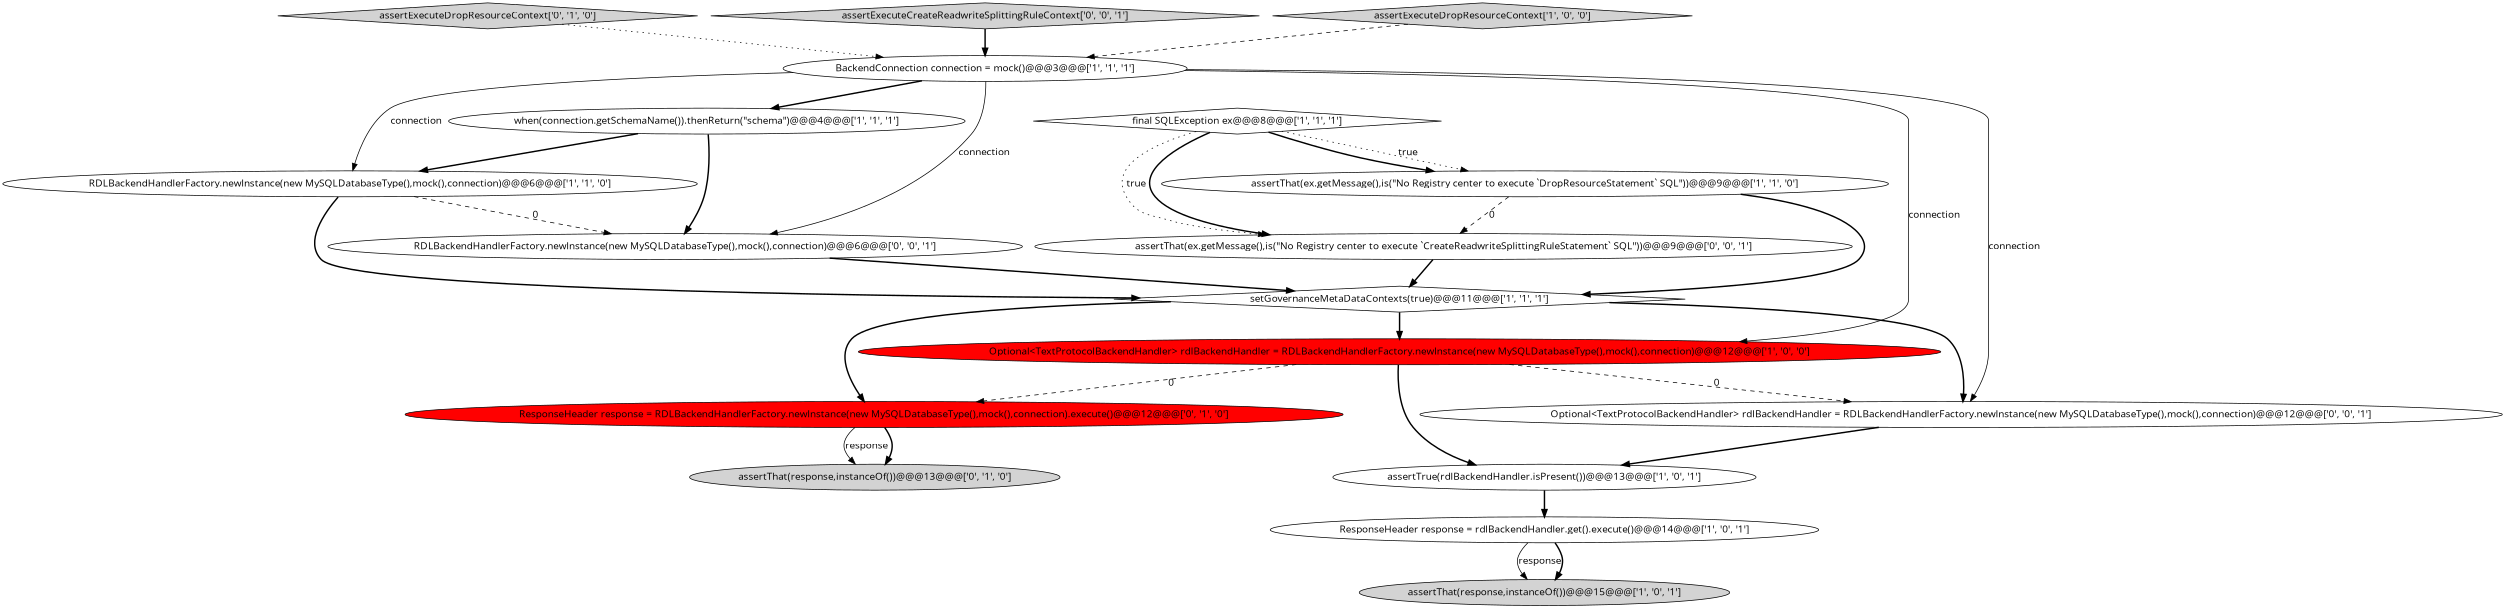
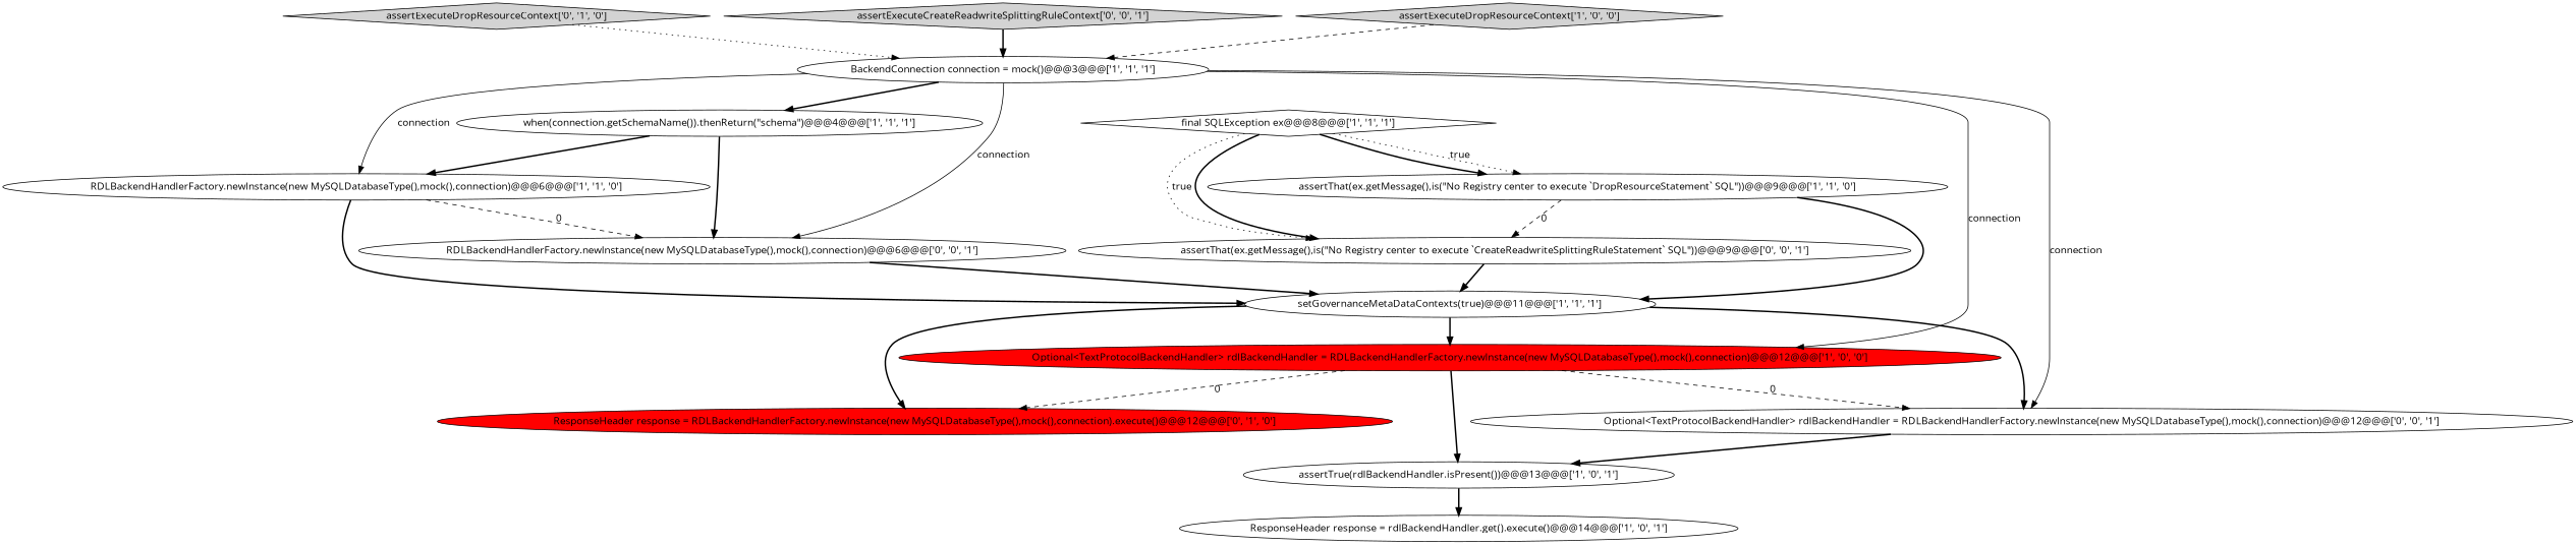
  digraph {
    fontname="Open Sans"
    node [fillcolor=white fontname="Open Sans" shape=ellipse style=filled]
    edge [fontname="Open Sans" style=bold]
-   n1 [fillcolor=lightgray label="assertThat(response,instanceOf())@@@15@@@['1', '0', '1']"]
    n2 [label="assertThat(ex.getMessage(),is(\"No Registry center to execute `DropResourceStatement` SQL\"))@@@9@@@['1', '1', '0']"]
    n3 [label="assertThat(ex.getMessage(),is(\"No Registry center to execute `CreateReadwriteSplittingRuleStatement` SQL\"))@@@9@@@['0', '0', '1']"]
-   n4 [label="setGovernanceMetaDataContexts(true)@@@11@@@['1', '1', '1']" shape=diamond]
+   n4 [label="setGovernanceMetaDataContexts(true)@@@11@@@['1', '1', '1']"]
    n5 [label="Optional<TextProtocolBackendHandler> rdlBackendHandler = RDLBackendHandlerFactory.newInstance(new MySQLDatabaseType(),mock(),connection)@@@12@@@['0', '0', '1']"]
    n6 [fillcolor=red label="Optional<TextProtocolBackendHandler> rdlBackendHandler = RDLBackendHandlerFactory.newInstance(new MySQLDatabaseType(),mock(),connection)@@@12@@@['1', '0', '0']"]
    n7 [fillcolor=red label="ResponseHeader response = RDLBackendHandlerFactory.newInstance(new MySQLDatabaseType(),mock(),connection).execute()@@@12@@@['0', '1', '0']"]
    n8 [fillcolor=lightgray label="assertExecuteDropResourceContext['0', '1', '0']" shape=diamond]
    n9 [label="BackendConnection connection = mock()@@@3@@@['1', '1', '1']"]
    n10 [label="RDLBackendHandlerFactory.newInstance(new MySQLDatabaseType(),mock(),connection)@@@6@@@['1', '1', '0']"]
    n11 [label="when(connection.getSchemaName()).thenReturn(\"schema\")@@@4@@@['1', '1', '1']"]
    n12 [label="RDLBackendHandlerFactory.newInstance(new MySQLDatabaseType(),mock(),connection)@@@6@@@['0', '0', '1']"]
    n13 [label="assertTrue(rdlBackendHandler.isPresent())@@@13@@@['1', '0', '1']"]
    n14 [label="ResponseHeader response = rdlBackendHandler.get().execute()@@@14@@@['1', '0', '1']"]
-   n15 [fillcolor=lightgray label="assertThat(response,instanceOf())@@@13@@@['0', '1', '0']"]
    n16 [fillcolor=lightgray label="assertExecuteCreateReadwriteSplittingRuleContext['0', '0', '1']" shape=diamond]
    n17 [fillcolor=lightgray label="assertExecuteDropResourceContext['1', '0', '0']" shape=diamond]
    n18 [label="final SQLException ex@@@8@@@['1', '1', '1']" shape=diamond]
    n2 -> n3 [label=0 style=dashed]
    n2 -> n4
    n3 -> n4
    n4 -> n5
    n4 -> n6
    n4 -> n7
    n5 -> n13
    n6 -> n5 [label=0 style=dashed]
    n6 -> n7 [label=0 style=dashed]
    n6 -> n13
-   n7 -> n15
-   n7 -> n15 [label=response style=solid]
    n8 -> n9 [style=dotted]
    n9 -> n5 [label=connection style=solid]
    n9 -> n6 [label=connection style=solid]
    n9 -> n10 [label=connection style=solid]
    n9 -> n11
    n9 -> n12 [label=connection style=solid]
    n10 -> n4
    n10 -> n12 [label=0 style=dashed]
    n11 -> n10
    n11 -> n12
    n12 -> n4
    n13 -> n14
-   n14 -> n1 [label=response style=solid]
-   n14 -> n1
    n16 -> n9
    n17 -> n9 [style=dashed]
    n18 -> n2 [label=true style=dotted]
    n18 -> n2
    n18 -> n3
    n18 -> n3 [label=true style=dotted]
  }
